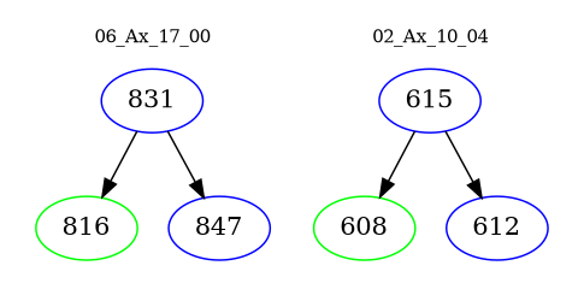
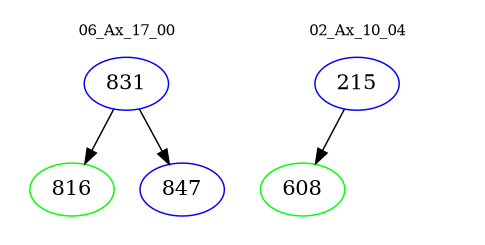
  digraph {
    node [color=blue]
    edge [color=black]
    n1 [label=831]
    n2 [color=green label=816]
    n3 [label=847]
-   n4 [label=615]
+   n4 [label=215]
    n5 [color=green label=608]
-   n6 [label=612]
    subgraph cluster_1 {
      color=white
      fontsize=10
      label="06_Ax_17_00"
      n1
      n2
      n3
    }
    subgraph cluster_2 {
      color=white
      fontsize=10
      label="02_Ax_10_04"
      n4
      n5
-     n6
    }
    n1 -> n2
    n1 -> n3
    n4 -> n5
-   n4 -> n6
  }
